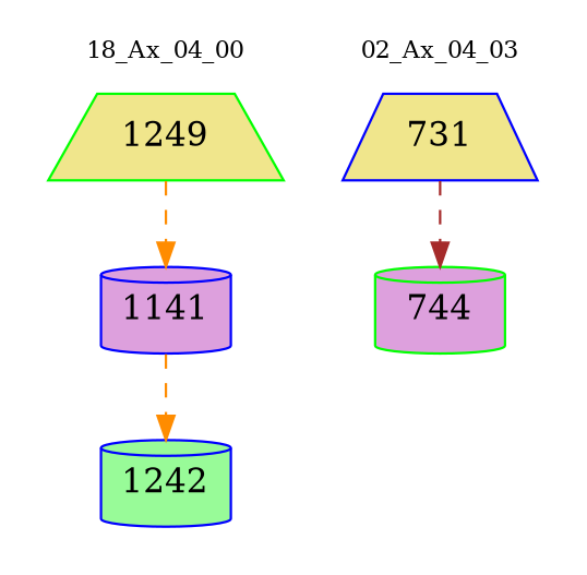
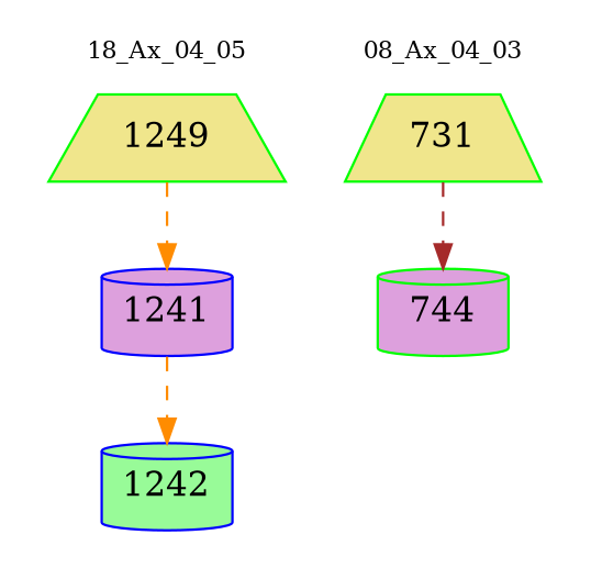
  digraph {
    node [color=green fillcolor=khaki shape=cylinder style=filled]
    edge [color=darkorange style=dashed]
    n1 [label=1249 shape=trapezium]
-   n2 [color=blue fillcolor=plum label=1141]
+   n2 [color=blue fillcolor=plum label=1241]
    n3 [color=blue fillcolor=palegreen label=1242]
-   n4 [color=blue label=731 shape=trapezium]
+   n4 [label=731 shape=trapezium]
    n5 [fillcolor=plum label=744]
    subgraph cluster_1 {
      color=white
      fontsize=10
-     label="18_Ax_04_00"
+     label="18_Ax_04_05"
      n1
      n2
      n3
    }
    subgraph cluster_2 {
      color=white
      fontsize=10
-     label="02_Ax_04_03"
+     label="08_Ax_04_03"
      n4
      n5
    }
    n1 -> n2
    n2 -> n3
    n4 -> n5 [color=brown]
  }
